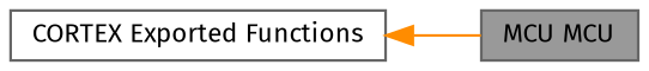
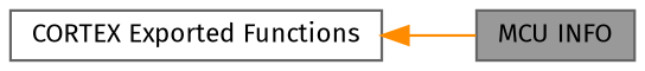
  digraph {
    rankdir=LR
    fontname="Fira Sans"
    node [fontname="Fira Sans" fontsize=10 shape=box style=filled]
-   n1 [color=gray40 fillcolor=grey60 fontcolor=black height=0.2 label="MCU MCU" width=0.4]
+   n1 [color=gray40 fillcolor=grey60 fontcolor=black height=0.2 label="MCU INFO" width=0.4]
    n2 [color=grey40 fillcolor=white height=0.2 label="CORTEX Exported Functions" width=0.4]
    n2 -> n1 [dir=back fontname="Fira Sans" fontsize=10 labelfontname=Helvetica labelfontsize=10 shape=plaintext style=solid color=darkorange]
  }
